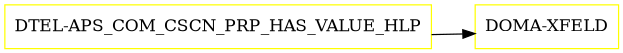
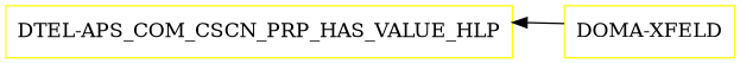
  digraph {
    rankdir=LR
    node [color=yellow shape=box]
    "DTEL-APS_COM_CSCN_PRP_HAS_VALUE_HLP"
    "DOMA-XFELD"
-   "DTEL-APS_COM_CSCN_PRP_HAS_VALUE_HLP" -> "DOMA-XFELD"
+   "DOMA-XFELD" -> "DTEL-APS_COM_CSCN_PRP_HAS_VALUE_HLP"
  }
